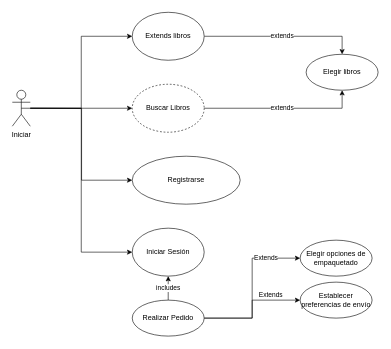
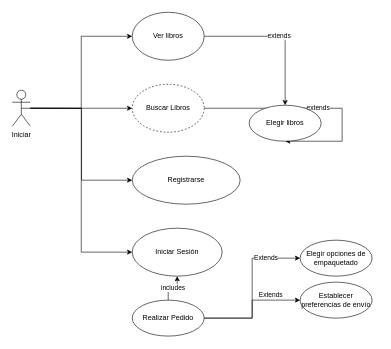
  <mxCell id="0" />
  <mxCell id="1" parent="0" />
  <mxCell id="2" style="edgeStyle=orthogonalEdgeStyle;rounded=0;orthogonalLoop=1;jettySize=auto;html=1;exitX=0.5;exitY=0.5;exitDx=0;exitDy=0;exitPerimeter=0;entryX=0;entryY=0.5;entryDx=0;entryDy=0;" parent="1" source="6" target="8" edge="1"><mxGeometry relative="1" as="geometry"><mxPoint x="210" y="180" as="targetPoint" /></mxGeometry></mxCell>
  <mxCell id="3" style="edgeStyle=orthogonalEdgeStyle;rounded=0;orthogonalLoop=1;jettySize=auto;html=1;" parent="1" source="6" target="10" edge="1"><mxGeometry relative="1" as="geometry" /></mxCell>
  <mxCell id="4" style="edgeStyle=orthogonalEdgeStyle;rounded=0;orthogonalLoop=1;jettySize=auto;html=1;entryX=0;entryY=0.5;entryDx=0;entryDy=0;" parent="1" target="11" edge="1"><mxGeometry relative="1" as="geometry"><mxPoint x="50" y="180" as="sourcePoint" /></mxGeometry></mxCell>
  <mxCell id="5" style="edgeStyle=orthogonalEdgeStyle;rounded=0;orthogonalLoop=1;jettySize=auto;html=1;entryX=0;entryY=0.5;entryDx=0;entryDy=0;" parent="1" source="6" target="12" edge="1"><mxGeometry relative="1" as="geometry" /></mxCell>
  <mxCell id="6" value="Iniciar" style="shape=umlActor;verticalLabelPosition=bottom;verticalAlign=top;html=1;outlineConnect=0;" parent="1" vertex="1"><mxGeometry x="20" y="150" width="30" height="60" as="geometry" /></mxCell>
  <mxCell id="7" value="extends" style="edgeStyle=orthogonalEdgeStyle;rounded=0;orthogonalLoop=1;jettySize=auto;html=1;entryX=0.5;entryY=0;entryDx=0;entryDy=0;" edge="1" parent="1" source="8" target="21"><mxGeometry relative="1" as="geometry" /></mxCell>
- <mxCell id="8" value="Extends libros" style="ellipse;whiteSpace=wrap;html=1;" parent="1" vertex="1"><mxGeometry x="220" y="20" width="120" height="80" as="geometry" /></mxCell>
+ <mxCell id="8" value="Ver libros" style="ellipse;whiteSpace=wrap;html=1;" parent="1" vertex="1"><mxGeometry x="220" y="20" width="120" height="80" as="geometry" /></mxCell>
  <mxCell id="9" value="extends" style="edgeStyle=orthogonalEdgeStyle;rounded=0;orthogonalLoop=1;jettySize=auto;html=1;entryX=0.5;entryY=1;entryDx=0;entryDy=0;" edge="1" parent="1" source="10" target="21"><mxGeometry relative="1" as="geometry"><Array as="points"><mxPoint x="570" y="180" /></Array></mxGeometry></mxCell>
  <mxCell id="10" value="Buscar Libros" style="ellipse;whiteSpace=wrap;html=1;dashed=1;" parent="1" vertex="1"><mxGeometry x="220" y="140" width="120" height="80" as="geometry" /></mxCell>
  <mxCell id="11" value="Registrarse" style="ellipse;whiteSpace=wrap;html=1;" parent="1" vertex="1"><mxGeometry x="220" y="260" width="180" height="80" as="geometry" /></mxCell>
- <mxCell id="12" value="Iniciar Sesión" style="ellipse;whiteSpace=wrap;html=1;" parent="1" vertex="1"><mxGeometry x="220" y="380" width="120" height="80" as="geometry" /></mxCell>
+ <mxCell id="12" value="Iniciar Sesión" style="ellipse;whiteSpace=wrap;html=1;" parent="1" vertex="1"><mxGeometry x="220" y="380" width="150" height="80" as="geometry" /></mxCell>
  <mxCell id="13" style="edgeStyle=orthogonalEdgeStyle;rounded=0;orthogonalLoop=1;jettySize=auto;html=1;entryX=0;entryY=0.5;entryDx=0;entryDy=0;" parent="1" source="18" target="19" edge="1"><mxGeometry relative="1" as="geometry"><mxPoint x="450" y="500" as="targetPoint" /></mxGeometry></mxCell>
  <mxCell id="14" value="Extends" style="edgeLabel;html=1;align=center;verticalAlign=middle;resizable=0;points=[];" parent="13" vertex="1" connectable="0"><mxGeometry x="0.41" y="1" relative="1" as="geometry"><mxPoint x="6" y="-9" as="offset" /></mxGeometry></mxCell>
  <mxCell id="15" style="edgeStyle=orthogonalEdgeStyle;rounded=0;orthogonalLoop=1;jettySize=auto;html=1;entryX=0;entryY=0.5;entryDx=0;entryDy=0;" parent="1" source="18" target="20" edge="1"><mxGeometry relative="1" as="geometry"><mxPoint x="440" y="560" as="targetPoint" /></mxGeometry></mxCell>
  <mxCell id="16" value="Extends" style="edgeLabel;html=1;align=center;verticalAlign=middle;resizable=0;points=[];" parent="15" vertex="1" connectable="0"><mxGeometry x="0.284" y="-4" relative="1" as="geometry"><mxPoint x="18" y="-14" as="offset" /></mxGeometry></mxCell>
  <mxCell id="17" value="includes" style="edgeStyle=orthogonalEdgeStyle;rounded=0;orthogonalLoop=1;jettySize=auto;html=1;entryX=0.5;entryY=1;entryDx=0;entryDy=0;" parent="1" source="18" target="12" edge="1"><mxGeometry relative="1" as="geometry" /></mxCell>
  <mxCell id="18" value="Realizar Pedido" style="ellipse;whiteSpace=wrap;html=1;" parent="1" vertex="1"><mxGeometry x="220" y="500" width="120" height="60" as="geometry" /></mxCell>
  <mxCell id="19" value="Establecer preferencias de envío" style="ellipse;whiteSpace=wrap;html=1;" parent="1" vertex="1"><mxGeometry x="500" y="470" width="120" height="60" as="geometry" /></mxCell>
  <mxCell id="20" value="Elegir opciones de empaquetado" style="ellipse;whiteSpace=wrap;html=1;" parent="1" vertex="1"><mxGeometry x="500" y="400" width="120" height="60" as="geometry" /></mxCell>
- <mxCell id="21" value="Elegir libros" style="ellipse;whiteSpace=wrap;html=1;" vertex="1" parent="1"><mxGeometry x="510" y="90" width="120" height="60" as="geometry" /></mxCell>
+ <mxCell id="21" value="Elegir libros" style="ellipse;whiteSpace=wrap;html=1;" vertex="1" parent="1"><mxGeometry x="415" y="175" width="120" height="60" as="geometry" /></mxCell>
